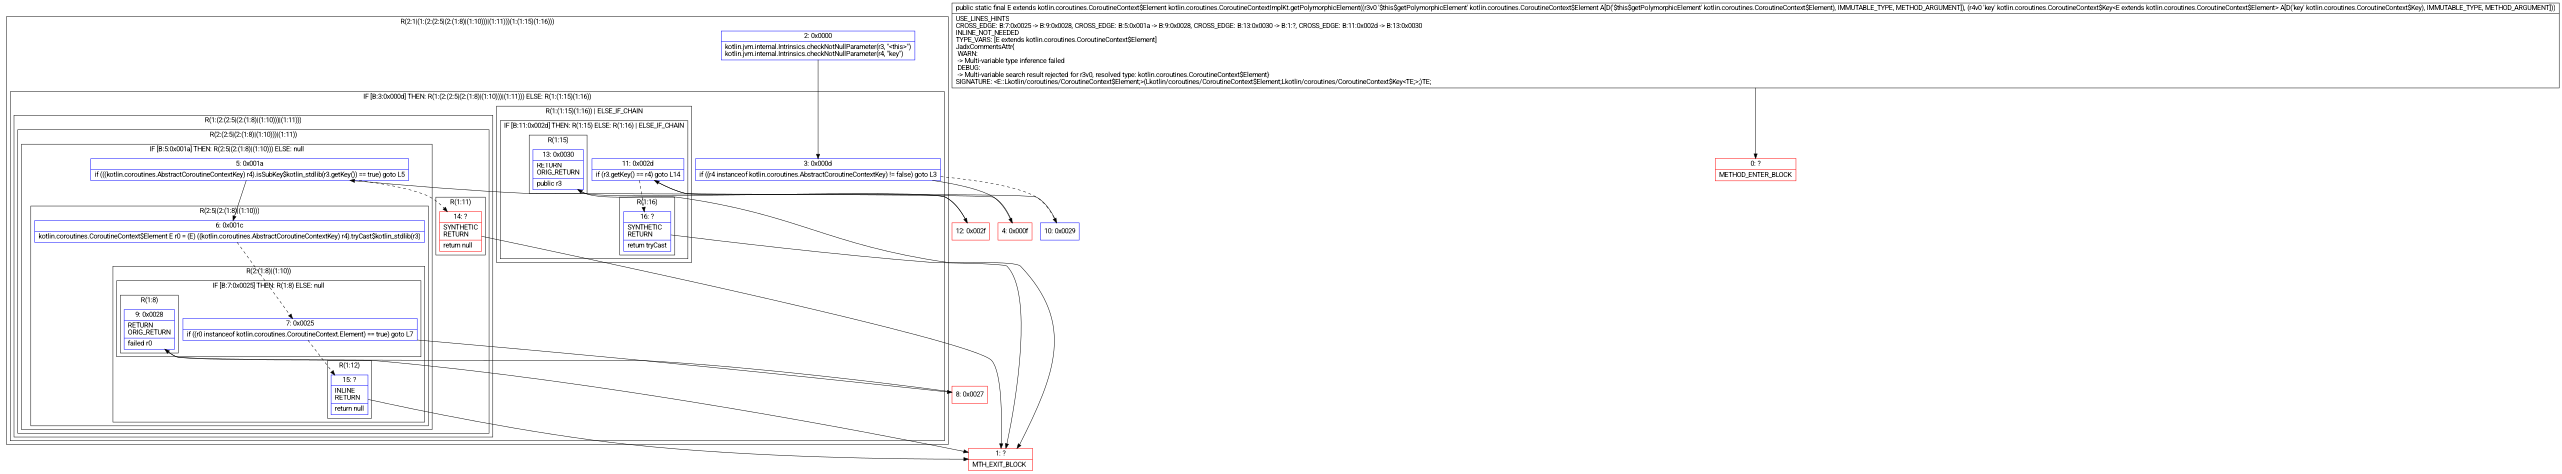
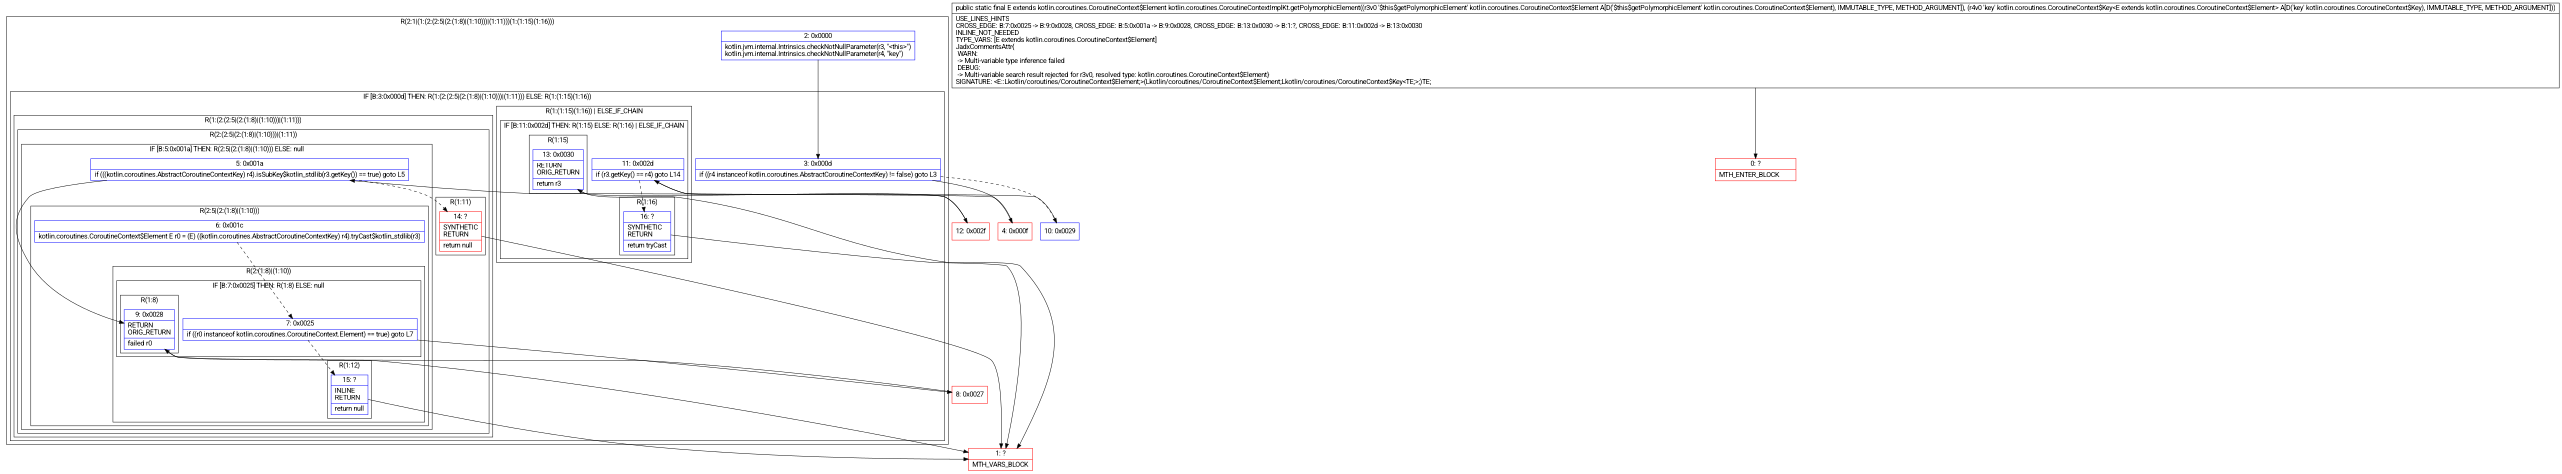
  digraph {
    fontname=Roboto
    node [color=blue fontname=Roboto shape=record]
    edge [fontname=Roboto]
    n1 [label="{9\:\ 0x0028|RETURN\lORIG_RETURN\l|failed r0\l}"]
    n2 [label="{7\:\ 0x0025|if ((r0 instanceof kotlin.coroutines.CoroutineContext.Element) == true) goto L7\l}"]
    n3 [label="{15\:\ ?|INLINE\lRETURN\l|return null\l}"]
    n4 [label="{6\:\ 0x001c|kotlin.coroutines.CoroutineContext$Element E r0 = (E) ((kotlin.coroutines.AbstractCoroutineContextKey) r4).tryCast$kotlin_stdlib(r3)\l}"]
    n5 [label="{5\:\ 0x001a|if (((kotlin.coroutines.AbstractCoroutineContextKey) r4).isSubKey$kotlin_stdlib(r3.getKey()) == true) goto L5\l}"]
    n6 [color=red label="{14\:\ ?|SYNTHETIC\lRETURN\l|return null\l}"]
-   n7 [label="{13\:\ 0x0030|RETURN\lORIG_RETURN\l|public r3\l}"]
+   n7 [label="{13\:\ 0x0030|RETURN\lORIG_RETURN\l|return r3\l}"]
    n8 [label="{16\:\ ?|SYNTHETIC\lRETURN\l|return tryCast\l}"]
    n9 [label="{11\:\ 0x002d|if (r3.getKey() == r4) goto L14\l}"]
    n10 [label="{3\:\ 0x000d|if ((r4 instanceof kotlin.coroutines.AbstractCoroutineContextKey) != false) goto L3\l}"]
    n11 [label="{2\:\ 0x0000|kotlin.jvm.internal.Intrinsics.checkNotNullParameter(r3, \"\<this\>\")\lkotlin.jvm.internal.Intrinsics.checkNotNullParameter(r4, \"key\")\l}"]
-   n12 [color=red label="{1\:\ ?|MTH_EXIT_BLOCK\l}"]
+   n12 [color=red label="{1\:\ ?|MTH_VARS_BLOCK\l}"]
    n13 [color=red label="{8\:\ 0x0027}"]
    n14 [color=red label="{12\:\ 0x002f}"]
    n15 [color=red label="{4\:\ 0x000f}"]
    n16 [label="{10\:\ 0x0029}"]
-   n17 [color=red label="{0\:\ ?|METHOD_ENTER_BLOCK\l}"]
+   n17 [color=red label="{0\:\ ?|MTH_ENTER_BLOCK\l}"]
    n18 [label="{public static final E extends kotlin.coroutines.CoroutineContext$Element kotlin.coroutines.CoroutineContextImplKt.getPolymorphicElement((r3v0 '$this$getPolymorphicElement' kotlin.coroutines.CoroutineContext$Element A[D('$this$getPolymorphicElement' kotlin.coroutines.CoroutineContext$Element), IMMUTABLE_TYPE, METHOD_ARGUMENT]), (r4v0 'key' kotlin.coroutines.CoroutineContext$Key\<E extends kotlin.coroutines.CoroutineContext$Element\> A[D('key' kotlin.coroutines.CoroutineContext$Key), IMMUTABLE_TYPE, METHOD_ARGUMENT]))  | USE_LINES_HINTS\lCROSS_EDGE: B:7:0x0025 \-\> B:9:0x0028, CROSS_EDGE: B:5:0x001a \-\> B:9:0x0028, CROSS_EDGE: B:13:0x0030 \-\> B:1:?, CROSS_EDGE: B:11:0x002d \-\> B:13:0x0030\lINLINE_NOT_NEEDED\lTYPE_VARS: [E extends kotlin.coroutines.CoroutineContext$Element]\lJadxCommentsAttr\{\l WARN: \l \-\> Multi\-variable type inference failed\l DEBUG: \l \-\> Multi\-variable search result rejected for r3v0, resolved type: kotlin.coroutines.CoroutineContext$Element\}\lSIGNATURE: \<E::Lkotlin\/coroutines\/CoroutineContext$Element;\>(Lkotlin\/coroutines\/CoroutineContext$Element;Lkotlin\/coroutines\/CoroutineContext$Key\<TE;\>;)TE;\l}" color=""]
    subgraph cluster_1 {
      label="R(2:1|(1:(2:(2:5|(2:(1:8)|(1:10)))|(1:11)))(1:(1:15)(1:16)))"
      n11
      subgraph cluster_2 {
        label="IF [B:3:0x000d] THEN: R(1:(2:(2:5|(2:(1:8)|(1:10)))|(1:11))) ELSE: R(1:(1:15)(1:16))"
        n10
        subgraph cluster_3 {
          label="R(1:(2:(2:5|(2:(1:8)|(1:10)))|(1:11)))"
          subgraph cluster_4 {
            label="R(2:(2:5|(2:(1:8)|(1:10)))|(1:11))"
            subgraph cluster_5 {
              label="IF [B:5:0x001a] THEN: R(2:5|(2:(1:8)|(1:10))) ELSE: null"
              n5
              subgraph cluster_6 {
                label="R(2:5|(2:(1:8)|(1:10)))"
                n4
                subgraph cluster_7 {
                  label="R(2:(1:8)|(1:10))"
                  subgraph cluster_8 {
                    label="IF [B:7:0x0025] THEN: R(1:8) ELSE: null"
                    n2
                    subgraph cluster_9 {
                      label="R(1:8)"
                      n1
                    }
                  }
                  subgraph cluster_10 {
                    label="R(1:12)"
                    n3
                  }
                }
              }
            }
            subgraph cluster_11 {
              label="R(1:11)"
              n6
            }
          }
        }
        subgraph cluster_12 {
          label="R(1:(1:15)(1:16)) | ELSE_IF_CHAIN\l"
          subgraph cluster_13 {
            label="IF [B:11:0x002d] THEN: R(1:15) ELSE: R(1:16) | ELSE_IF_CHAIN\l"
            n9
            subgraph cluster_14 {
              label="R(1:15)"
              n7
            }
            subgraph cluster_15 {
              label="R(1:16)"
              n8
            }
          }
        }
      }
    }
    n1 -> n12
    n2 -> n3 [style=dashed]
    n2 -> n13
    n3 -> n12
    n4 -> n2 [style=dashed]
-   n5 -> n4
+   n5 -> n1
    n5 -> n6 [style=dashed]
    n6 -> n12
    n7 -> n12
    n8 -> n12
    n9 -> n8 [style=dashed]
    n9 -> n14
    n10 -> n15
    n10 -> n16 [style=dashed]
    n11 -> n10
    n13 -> n1
    n14 -> n7
    n15 -> n5
    n16 -> n9
    n18 -> n17
  }
